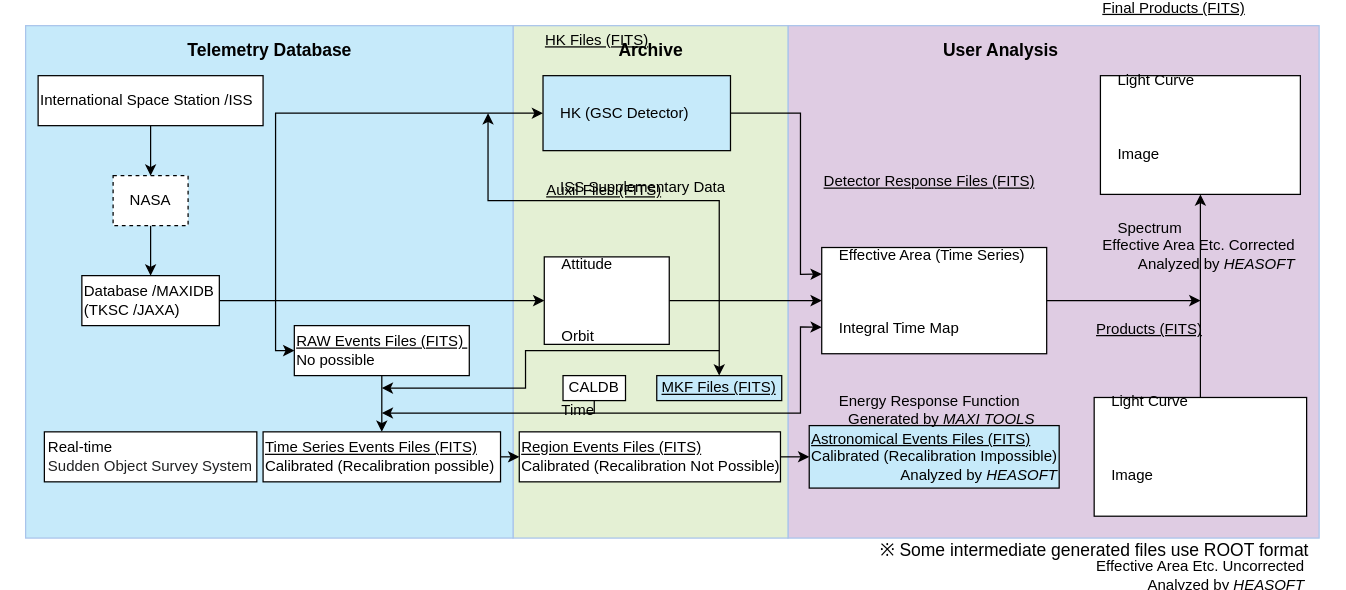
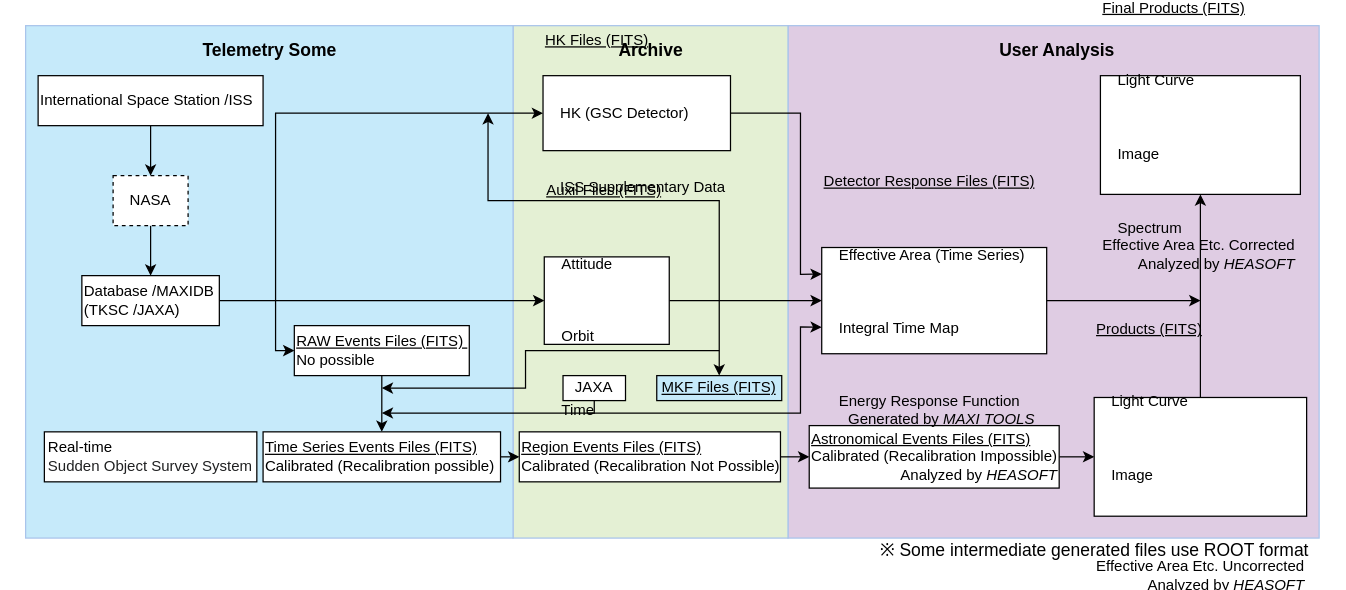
  <mxCell id="0" />
  <mxCell id="1" parent="0" />
  <mxCell id="2" value="" style="rounded=0;whiteSpace=wrap;html=1;strokeColor=#A9C4EB;fillColor=#dfcce3;" parent="1" vertex="1"><mxGeometry x="630" y="20" width="425" height="410" as="geometry" /></mxCell>
  <mxCell id="3" value="" style="rounded=0;whiteSpace=wrap;html=1;fillColor=#e4f0d4;strokeColor=#A9C4EB;" parent="1" vertex="1"><mxGeometry x="410" y="20" width="220" height="410" as="geometry" /></mxCell>
  <mxCell id="4" value="" style="rounded=0;whiteSpace=wrap;html=1;fillColor=#c6eafa;strokeColor=#A9C4EB;" parent="1" vertex="1"><mxGeometry y="20" width="390" height="410" as="geometry" x="20" /></mxCell>
  <mxCell id="5" style="edgeStyle=orthogonalEdgeStyle;rounded=0;orthogonalLoop=1;jettySize=auto;html=1;entryX=0.5;entryY=0;entryDx=0;entryDy=0;" parent="1" source="6" target="8" edge="1"><mxGeometry relative="1" as="geometry" /></mxCell>
  <mxCell id="6" value="International Space Station /ISS" style="rounded=0;whiteSpace=wrap;html=1;align=left;" parent="1" vertex="1"><mxGeometry x="30" y="60" width="180" height="40" as="geometry" /></mxCell>
  <mxCell id="7" value="" style="edgeStyle=orthogonalEdgeStyle;rounded=0;orthogonalLoop=1;jettySize=auto;html=1;" parent="1" source="8" target="10" edge="1"><mxGeometry relative="1" as="geometry" /></mxCell>
  <mxCell id="8" value="NASA" style="rounded=0;whiteSpace=wrap;html=1;align=center;dashed=1;" parent="1" vertex="1"><mxGeometry x="90" y="140" width="60" height="40" as="geometry" /></mxCell>
  <mxCell id="9" style="rounded=0;orthogonalLoop=1;jettySize=auto;html=1;entryX=0;entryY=0.5;entryDx=0;entryDy=0;" parent="1" source="10" target="19" edge="1"><mxGeometry relative="1" as="geometry" /></mxCell>
  <mxCell id="10" value="Database /MAXIDB&lt;br&gt;(TKSC /JAXA)" style="rounded=0;whiteSpace=wrap;html=1;align=left;" parent="1" vertex="1"><mxGeometry x="65" y="220" width="110" height="40" as="geometry" /></mxCell>
  <mxCell id="11" value="&lt;div style=&quot;text-align: left&quot;&gt;&lt;span&gt;Real-time&amp;nbsp;&lt;/span&gt;&lt;/div&gt;&lt;font style=&quot;font-size: 12px&quot;&gt;&lt;div style=&quot;text-align: left&quot;&gt;&lt;span style=&quot;background-color: rgb(255 , 255 , 255) ; color: rgb(32 , 33 , 34)&quot;&gt;Sudden Object Survey System&lt;/span&gt;&lt;/div&gt;&lt;/font&gt;" style="rounded=0;whiteSpace=wrap;html=1;" parent="1" vertex="1"><mxGeometry x="35" y="345" width="170" height="40" as="geometry" /></mxCell>
  <mxCell id="12" style="edgeStyle=none;rounded=0;orthogonalLoop=1;jettySize=auto;html=1;entryX=0.5;entryY=0;entryDx=0;entryDy=0;exitX=0.5;exitY=1;exitDx=0;exitDy=0;" parent="1" source="13" target="15" edge="1"><mxGeometry relative="1" as="geometry" /></mxCell>
  <mxCell id="13" value="&lt;u&gt;RAW Events Files (FITS)&amp;nbsp;&lt;/u&gt;&lt;br&gt;No possible" style="rounded=0;whiteSpace=wrap;html=1;align=left;" parent="1" vertex="1"><mxGeometry x="235" y="260" width="140" height="40" as="geometry" /></mxCell>
  <mxCell id="14" value="" style="edgeStyle=none;rounded=0;orthogonalLoop=1;jettySize=auto;html=1;" parent="1" source="15" target="23" edge="1"><mxGeometry relative="1" as="geometry" /></mxCell>
  <mxCell id="15" value="&lt;u&gt;Time Series Events Files (FITS)&lt;/u&gt;&lt;br&gt;Calibrated (Recalibration possible)" style="rounded=0;whiteSpace=wrap;html=1;align=left;" parent="1" vertex="1"><mxGeometry x="210" y="345" width="190" height="40" as="geometry" /></mxCell>
  <mxCell id="16" style="edgeStyle=none;rounded=0;orthogonalLoop=1;jettySize=auto;html=1;entryX=0;entryY=0.25;entryDx=0;entryDy=0;exitX=1;exitY=0.5;exitDx=0;exitDy=0;" parent="1" source="17" target="27" edge="1"><mxGeometry relative="1" as="geometry"><Array as="points"><mxPoint x="640" y="90" /><mxPoint x="640" y="219" /></Array></mxGeometry></mxCell>
- <mxCell id="17" value="&lt;u&gt;HK Files (FITS)&lt;/u&gt;&lt;br&gt;&lt;img src=&quot;https://en.wikipedia.org/api/rest_v1/media/math/render/svg/455831d58fa08f311b934d324adcff89a868b4e4&quot; class=&quot;mwe-math-fallback-image-inline&quot; alt=&quot;{\displaystyle \square }&quot; style=&quot;border: 0px ; vertical-align: -0.338ex ; display: inline-block ; font-family: sans-serif ; font-size: 12.7px ; background-color: rgb(255 , 255 , 255) ; width: 1.808ex ; height: 2.176ex&quot;&gt;HK (GSC Detector)&lt;br&gt;&lt;img src=&quot;https://en.wikipedia.org/api/rest_v1/media/math/render/svg/455831d58fa08f311b934d324adcff89a868b4e4&quot; class=&quot;mwe-math-fallback-image-inline&quot; alt=&quot;{\displaystyle \square }&quot; style=&quot;border: 0px ; vertical-align: -0.338ex ; display: inline-block ; font-family: sans-serif ; font-size: 12.7px ; background-color: rgb(255 , 255 , 255) ; width: 1.808ex ; height: 2.176ex&quot;&gt;ISS&amp;nbsp;Supplementary Data" style="rounded=0;whiteSpace=wrap;html=1;align=left;fillColor=#c6eafa;" parent="1" vertex="1"><mxGeometry x="434" y="60" width="150" height="60" as="geometry" /></mxCell>
+ <mxCell id="17" value="&lt;u&gt;HK Files (FITS)&lt;/u&gt;&lt;br&gt;&lt;img src=&quot;https://en.wikipedia.org/api/rest_v1/media/math/render/svg/455831d58fa08f311b934d324adcff89a868b4e4&quot; class=&quot;mwe-math-fallback-image-inline&quot; alt=&quot;{\displaystyle \square }&quot; style=&quot;border: 0px ; vertical-align: -0.338ex ; display: inline-block ; font-family: sans-serif ; font-size: 12.7px ; background-color: rgb(255 , 255 , 255) ; width: 1.808ex ; height: 2.176ex&quot;&gt;HK (GSC Detector)&lt;br&gt;&lt;img src=&quot;https://en.wikipedia.org/api/rest_v1/media/math/render/svg/455831d58fa08f311b934d324adcff89a868b4e4&quot; class=&quot;mwe-math-fallback-image-inline&quot; alt=&quot;{\displaystyle \square }&quot; style=&quot;border: 0px ; vertical-align: -0.338ex ; display: inline-block ; font-family: sans-serif ; font-size: 12.7px ; background-color: rgb(255 , 255 , 255) ; width: 1.808ex ; height: 2.176ex&quot;&gt;ISS&amp;nbsp;Supplementary Data" style="rounded=0;whiteSpace=wrap;html=1;align=left;" parent="1" vertex="1"><mxGeometry x="434" y="60" width="150" height="60" as="geometry" /></mxCell>
  <mxCell id="18" style="edgeStyle=none;rounded=0;orthogonalLoop=1;jettySize=auto;html=1;entryX=0;entryY=0.5;entryDx=0;entryDy=0;" parent="1" source="19" target="27" edge="1"><mxGeometry relative="1" as="geometry" /></mxCell>
  <mxCell id="19" value="&lt;u&gt;Auxil Files (FITS)&lt;/u&gt;&lt;br&gt;&lt;img src=&quot;https://en.wikipedia.org/api/rest_v1/media/math/render/svg/455831d58fa08f311b934d324adcff89a868b4e4&quot; class=&quot;mwe-math-fallback-image-inline&quot; alt=&quot;{\displaystyle \square }&quot; style=&quot;border: 0px ; vertical-align: -0.338ex ; display: inline-block ; font-family: sans-serif ; font-size: 12.7px ; background-color: rgb(255 , 255 , 255) ; width: 1.808ex ; height: 2.176ex&quot;&gt;Attitude&lt;br&gt;&lt;img src=&quot;https://en.wikipedia.org/api/rest_v1/media/math/render/svg/455831d58fa08f311b934d324adcff89a868b4e4&quot; class=&quot;mwe-math-fallback-image-inline&quot; alt=&quot;{\displaystyle \square }&quot; style=&quot;border: 0px ; vertical-align: -0.338ex ; display: inline-block ; font-family: sans-serif ; font-size: 12.7px ; background-color: rgb(255 , 255 , 255) ; width: 1.808ex ; height: 2.176ex&quot;&gt;Orbit&lt;br&gt;&lt;img src=&quot;https://en.wikipedia.org/api/rest_v1/media/math/render/svg/455831d58fa08f311b934d324adcff89a868b4e4&quot; class=&quot;mwe-math-fallback-image-inline&quot; alt=&quot;{\displaystyle \square }&quot; style=&quot;border: 0px ; vertical-align: -0.338ex ; display: inline-block ; font-family: sans-serif ; font-size: 12.7px ; background-color: rgb(255 , 255 , 255) ; width: 1.808ex ; height: 2.176ex&quot;&gt;Time" style="rounded=0;whiteSpace=wrap;html=1;align=left;" parent="1" vertex="1"><mxGeometry x="435" y="205" width="100" height="70" as="geometry" /></mxCell>
- <mxCell id="20" value="CALDB" style="rounded=0;whiteSpace=wrap;html=1;" parent="1" vertex="1"><mxGeometry x="450" y="300" width="50" height="20" as="geometry" /></mxCell>
+ <mxCell id="20" value="JAXA" style="rounded=0;whiteSpace=wrap;html=1;" parent="1" vertex="1"><mxGeometry x="450" y="300" width="50" height="20" as="geometry" /></mxCell>
  <mxCell id="21" value="&lt;u&gt;MKF Files (FITS)&lt;/u&gt;" style="rounded=0;whiteSpace=wrap;html=1;fillColor=#c6eafa;" parent="1" vertex="1"><mxGeometry x="525" y="300" width="100" height="20" as="geometry" /></mxCell>
  <mxCell id="22" value="" style="edgeStyle=none;rounded=0;orthogonalLoop=1;jettySize=auto;html=1;" parent="1" source="23" target="25" edge="1"><mxGeometry relative="1" as="geometry" /></mxCell>
  <mxCell id="23" value="&lt;u&gt;Region Events Files (FITS)&lt;/u&gt;&lt;br&gt;Calibrated (Recalibration Not Possible)" style="rounded=0;whiteSpace=wrap;html=1;align=left;" parent="1" vertex="1"><mxGeometry x="415" y="345" width="209" height="40" as="geometry" /></mxCell>
- <mxCell id="25" value="&lt;u&gt;Astronomical Events Files (FITS)&lt;/u&gt;&lt;br&gt;Calibrated (Recalibration Impossible)&lt;br&gt;&lt;div style=&quot;text-align: right&quot;&gt;&lt;span&gt;Analyzed by &lt;i&gt;HEASOFT&lt;/i&gt;&lt;/span&gt;&lt;/div&gt;" style="rounded=0;whiteSpace=wrap;html=1;align=left;fillColor=#c6eafa;" parent="1" vertex="1"><mxGeometry x="647" y="340" width="200" height="50" as="geometry" /></mxCell>
+ <mxCell id="24" value="" style="edgeStyle=none;rounded=0;orthogonalLoop=1;jettySize=auto;html=1;" parent="1" source="25" target="29" edge="1"><mxGeometry relative="1" as="geometry" /></mxCell>
+ <mxCell id="25" value="&lt;u&gt;Astronomical Events Files (FITS)&lt;/u&gt;&lt;br&gt;Calibrated (Recalibration Impossible)&lt;br&gt;&lt;div style=&quot;text-align: right&quot;&gt;&lt;span&gt;Analyzed by &lt;i&gt;HEASOFT&lt;/i&gt;&lt;/span&gt;&lt;/div&gt;" style="rounded=0;whiteSpace=wrap;html=1;align=left;" parent="1" vertex="1"><mxGeometry x="647" y="340" width="200" height="50" as="geometry" /></mxCell>
  <mxCell id="26" style="edgeStyle=none;rounded=0;orthogonalLoop=1;jettySize=auto;html=1;" parent="1" source="27" edge="1"><mxGeometry relative="1" as="geometry"><mxPoint x="960" y="240" as="targetPoint" /></mxGeometry></mxCell>
  <mxCell id="27" value="&lt;div&gt;&lt;span&gt;&lt;u&gt;Detector Response Files (FITS)&lt;/u&gt;&lt;/span&gt;&lt;/div&gt;&lt;img src=&quot;https://en.wikipedia.org/api/rest_v1/media/math/render/svg/455831d58fa08f311b934d324adcff89a868b4e4&quot; class=&quot;mwe-math-fallback-image-inline&quot; alt=&quot;{\displaystyle \square }&quot; style=&quot;border: 0px ; vertical-align: -0.338ex ; display: inline-block ; font-family: sans-serif ; font-size: 12.7px ; background-color: rgb(255 , 255 , 255) ; width: 1.808ex ; height: 2.176ex&quot;&gt;&lt;span&gt;Effective Area (Time Series)&lt;/span&gt;&lt;br&gt;&lt;img src=&quot;https://en.wikipedia.org/api/rest_v1/media/math/render/svg/455831d58fa08f311b934d324adcff89a868b4e4&quot; class=&quot;mwe-math-fallback-image-inline&quot; alt=&quot;{\displaystyle \square }&quot; style=&quot;border: 0px ; vertical-align: -0.338ex ; display: inline-block ; font-family: sans-serif ; font-size: 12.7px ; background-color: rgb(255 , 255 , 255) ; width: 1.808ex ; height: 2.176ex&quot;&gt;&lt;span&gt;Integral Time Map&lt;/span&gt;&lt;br&gt;&lt;img src=&quot;https://en.wikipedia.org/api/rest_v1/media/math/render/svg/455831d58fa08f311b934d324adcff89a868b4e4&quot; class=&quot;mwe-math-fallback-image-inline&quot; alt=&quot;{\displaystyle \square }&quot; style=&quot;border: 0px ; vertical-align: -0.338ex ; display: inline-block ; font-family: sans-serif ; font-size: 12.7px ; background-color: rgb(255 , 255 , 255) ; width: 1.808ex ; height: 2.176ex&quot;&gt;&lt;span&gt;Energy Response Function&lt;br&gt;&lt;div style=&quot;text-align: right&quot;&gt;&lt;span&gt;Generated by &lt;i&gt;MAXI TOOLS&lt;/i&gt;&lt;/span&gt;&lt;/div&gt;&lt;/span&gt;" style="rounded=0;whiteSpace=wrap;html=1;align=left;" parent="1" vertex="1"><mxGeometry x="657" y="197.5" width="180" height="85" as="geometry" /></mxCell>
  <mxCell id="28" style="edgeStyle=none;rounded=0;orthogonalLoop=1;jettySize=auto;html=1;entryX=0.5;entryY=1;entryDx=0;entryDy=0;" parent="1" source="29" target="30" edge="1"><mxGeometry relative="1" as="geometry"><mxPoint x="1025" y="160" as="targetPoint" /></mxGeometry></mxCell>
  <mxCell id="29" value="&lt;u&gt;Products (FITS)&lt;/u&gt;&lt;br&gt;&lt;img src=&quot;https://en.wikipedia.org/api/rest_v1/media/math/render/svg/455831d58fa08f311b934d324adcff89a868b4e4&quot; class=&quot;mwe-math-fallback-image-inline&quot; alt=&quot;{\displaystyle \square }&quot; style=&quot;border: 0px ; vertical-align: -0.338ex ; display: inline-block ; font-family: sans-serif ; font-size: 12.7px ; background-color: rgb(255 , 255 , 255) ; width: 1.808ex ; height: 2.176ex&quot;&gt;Light Curve&lt;br&gt;&lt;img src=&quot;https://en.wikipedia.org/api/rest_v1/media/math/render/svg/455831d58fa08f311b934d324adcff89a868b4e4&quot; class=&quot;mwe-math-fallback-image-inline&quot; alt=&quot;{\displaystyle \square }&quot; style=&quot;border: 0px ; vertical-align: -0.338ex ; display: inline-block ; font-family: sans-serif ; font-size: 12.7px ; background-color: rgb(255 , 255 , 255) ; width: 1.808ex ; height: 2.176ex&quot;&gt;Image&lt;br&gt;&lt;img src=&quot;https://en.wikipedia.org/api/rest_v1/media/math/render/svg/455831d58fa08f311b934d324adcff89a868b4e4&quot; class=&quot;mwe-math-fallback-image-inline&quot; alt=&quot;{\displaystyle \square }&quot; style=&quot;border: 0px ; vertical-align: -0.338ex ; display: inline-block ; font-family: sans-serif ; font-size: 12.7px ; background-color: rgb(255 , 255 , 255) ; width: 1.808ex ; height: 2.176ex&quot;&gt;Spectrum&lt;br&gt;Effective Area Etc. Uncorrected&lt;br&gt;&lt;div style=&quot;text-align: right&quot;&gt;&lt;span&gt;Analyzed by&amp;nbsp;&lt;/span&gt;&lt;i&gt;HEASOFT&lt;/i&gt;&lt;/div&gt;" style="rounded=0;whiteSpace=wrap;html=1;align=left;" parent="1" vertex="1"><mxGeometry x="875" y="317.5" width="170" height="95" as="geometry" /></mxCell>
  <mxCell id="30" value="&lt;u&gt;Final Products (FITS)&lt;/u&gt;&lt;br&gt;&lt;img src=&quot;https://en.wikipedia.org/api/rest_v1/media/math/render/svg/455831d58fa08f311b934d324adcff89a868b4e4&quot; class=&quot;mwe-math-fallback-image-inline&quot; alt=&quot;{\displaystyle \square }&quot; style=&quot;border: 0px ; vertical-align: -0.338ex ; display: inline-block ; font-family: sans-serif ; font-size: 12.7px ; background-color: rgb(255 , 255 , 255) ; width: 1.808ex ; height: 2.176ex&quot;&gt;Light Curve&lt;br&gt;&lt;img src=&quot;https://en.wikipedia.org/api/rest_v1/media/math/render/svg/455831d58fa08f311b934d324adcff89a868b4e4&quot; class=&quot;mwe-math-fallback-image-inline&quot; alt=&quot;{\displaystyle \square }&quot; style=&quot;border: 0px ; vertical-align: -0.338ex ; display: inline-block ; font-family: sans-serif ; font-size: 12.7px ; background-color: rgb(255 , 255 , 255) ; width: 1.808ex ; height: 2.176ex&quot;&gt;Image&lt;br&gt;&lt;img src=&quot;https://en.wikipedia.org/api/rest_v1/media/math/render/svg/455831d58fa08f311b934d324adcff89a868b4e4&quot; class=&quot;mwe-math-fallback-image-inline&quot; alt=&quot;{\displaystyle \square }&quot; style=&quot;border: 0px ; vertical-align: -0.338ex ; display: inline-block ; font-family: sans-serif ; font-size: 12.7px ; background-color: rgb(255 , 255 , 255) ; width: 1.808ex ; height: 2.176ex&quot;&gt;Spectrum&lt;br&gt;Effective Area Etc. Corrected&lt;br&gt;&lt;div style=&quot;text-align: right&quot;&gt;&lt;span&gt;Analyzed by&amp;nbsp;&lt;/span&gt;&lt;i&gt;HEASOFT&lt;/i&gt;&lt;/div&gt;" style="rounded=0;whiteSpace=wrap;html=1;align=left;" parent="1" vertex="1"><mxGeometry x="880" y="60" width="160" height="95" as="geometry" /></mxCell>
  <mxCell id="31" value="" style="endArrow=classic;html=1;entryX=0;entryY=0.5;entryDx=0;entryDy=0;rounded=0;" parent="1" target="17" edge="1"><mxGeometry width="50" height="50" relative="1" as="geometry"><mxPoint x="220" y="240" as="sourcePoint" /><mxPoint x="240" y="190" as="targetPoint" /><Array as="points"><mxPoint x="220" y="90" /></Array></mxGeometry></mxCell>
  <mxCell id="32" value="" style="endArrow=classic;html=1;rounded=0;entryX=0;entryY=0.5;entryDx=0;entryDy=0;" parent="1" target="13" edge="1"><mxGeometry width="50" height="50" relative="1" as="geometry"><mxPoint x="220" y="240" as="sourcePoint" /><mxPoint x="240" y="280" as="targetPoint" /><Array as="points"><mxPoint x="220" y="280" /></Array></mxGeometry></mxCell>
  <mxCell id="33" value="" style="endArrow=classic;html=1;rounded=0;" parent="1" edge="1"><mxGeometry width="50" height="50" relative="1" as="geometry"><mxPoint x="575" y="240" as="sourcePoint" /><mxPoint x="390" y="90" as="targetPoint" /><Array as="points"><mxPoint x="575" y="160" /><mxPoint x="390" y="160" /></Array></mxGeometry></mxCell>
  <mxCell id="34" value="" style="endArrow=classic;html=1;" parent="1" target="21" edge="1"><mxGeometry width="50" height="50" relative="1" as="geometry"><mxPoint x="575" y="240" as="sourcePoint" /><mxPoint x="660" y="190" as="targetPoint" /></mxGeometry></mxCell>
  <mxCell id="35" value="" style="endArrow=classic;html=1;rounded=0;" parent="1" edge="1"><mxGeometry width="50" height="50" relative="1" as="geometry"><mxPoint x="575" y="280" as="sourcePoint" /><mxPoint x="305" y="310" as="targetPoint" /><Array as="points"><mxPoint x="420" y="280" /><mxPoint x="420" y="310" /></Array></mxGeometry></mxCell>
  <mxCell id="36" value="" style="endArrow=classic;html=1;rounded=0;exitX=0.5;exitY=1;exitDx=0;exitDy=0;" parent="1" source="20" edge="1"><mxGeometry width="50" height="50" relative="1" as="geometry"><mxPoint x="485" y="320" as="sourcePoint" /><mxPoint x="305" y="330" as="targetPoint" /><Array as="points"><mxPoint x="475" y="330" /></Array></mxGeometry></mxCell>
  <mxCell id="37" value="" style="endArrow=classic;html=1;entryX=0;entryY=0.75;entryDx=0;entryDy=0;rounded=0;" parent="1" target="27" edge="1"><mxGeometry width="50" height="50" relative="1" as="geometry"><mxPoint x="470" y="330" as="sourcePoint" /><mxPoint x="590" y="290" as="targetPoint" /><Array as="points"><mxPoint x="640" y="330" /><mxPoint x="640" y="261" /></Array></mxGeometry></mxCell>
- <mxCell id="38" value="&lt;b&gt;&lt;font style=&quot;font-size: 14px&quot;&gt;Telemetry Database&lt;/font&gt;&lt;/b&gt;" style="text;html=1;align=center;verticalAlign=middle;resizable=0;points=[];autosize=1;" parent="1" vertex="1"><mxGeometry x="140" y="30" width="150" height="20" as="geometry" /></mxCell>
+ <mxCell id="38" value="&lt;b&gt;&lt;font style=&quot;font-size: 14px&quot;&gt;Telemetry Some&lt;/font&gt;&lt;/b&gt;" style="text;html=1;align=center;verticalAlign=middle;resizable=0;points=[];autosize=1;" parent="1" vertex="1"><mxGeometry x="140" y="30" width="150" height="20" as="geometry" /></mxCell>
  <mxCell id="39" value="&lt;b&gt;&lt;font style=&quot;font-size: 14px&quot;&gt;Archive&lt;/font&gt;&lt;/b&gt;" style="text;html=1;align=center;verticalAlign=middle;resizable=0;points=[];autosize=1;" parent="1" vertex="1"><mxGeometry x="485" y="30" width="70" height="20" as="geometry" /></mxCell>
- <mxCell id="40" value="&lt;b&gt;&lt;font style=&quot;font-size: 14px&quot;&gt;User Analysis&lt;/font&gt;&lt;/b&gt;" style="text;html=1;align=center;verticalAlign=middle;resizable=0;points=[];autosize=1;" parent="1" vertex="1"><mxGeometry x="745" y="30" width="110" height="20" as="geometry" /></mxCell>
+ <mxCell id="40" value="&lt;b&gt;&lt;font style=&quot;font-size: 14px&quot;&gt;User Analysis&lt;/font&gt;&lt;/b&gt;" style="text;html=1;align=center;verticalAlign=middle;resizable=0;points=[];autosize=1;" parent="1" vertex="1"><mxGeometry x="790" y="30" width="110" height="20" as="geometry" /></mxCell>
  <mxCell id="41" value="&lt;span class=&quot;nobold phr expanded&quot; style=&quot;cursor: pointer ; text-align: left ; background-color: rgb(255 , 255 , 255)&quot;&gt;&lt;font style=&quot;font-size: 14px&quot;&gt;※&amp;nbsp;Some intermediate generated files use ROOT format&lt;/font&gt;&lt;/span&gt;" style="text;html=1;align=center;verticalAlign=middle;resizable=0;points=[];autosize=1;" parent="1" vertex="1"><mxGeometry x="695" y="430" width="360" height="20" as="geometry" /></mxCell>
